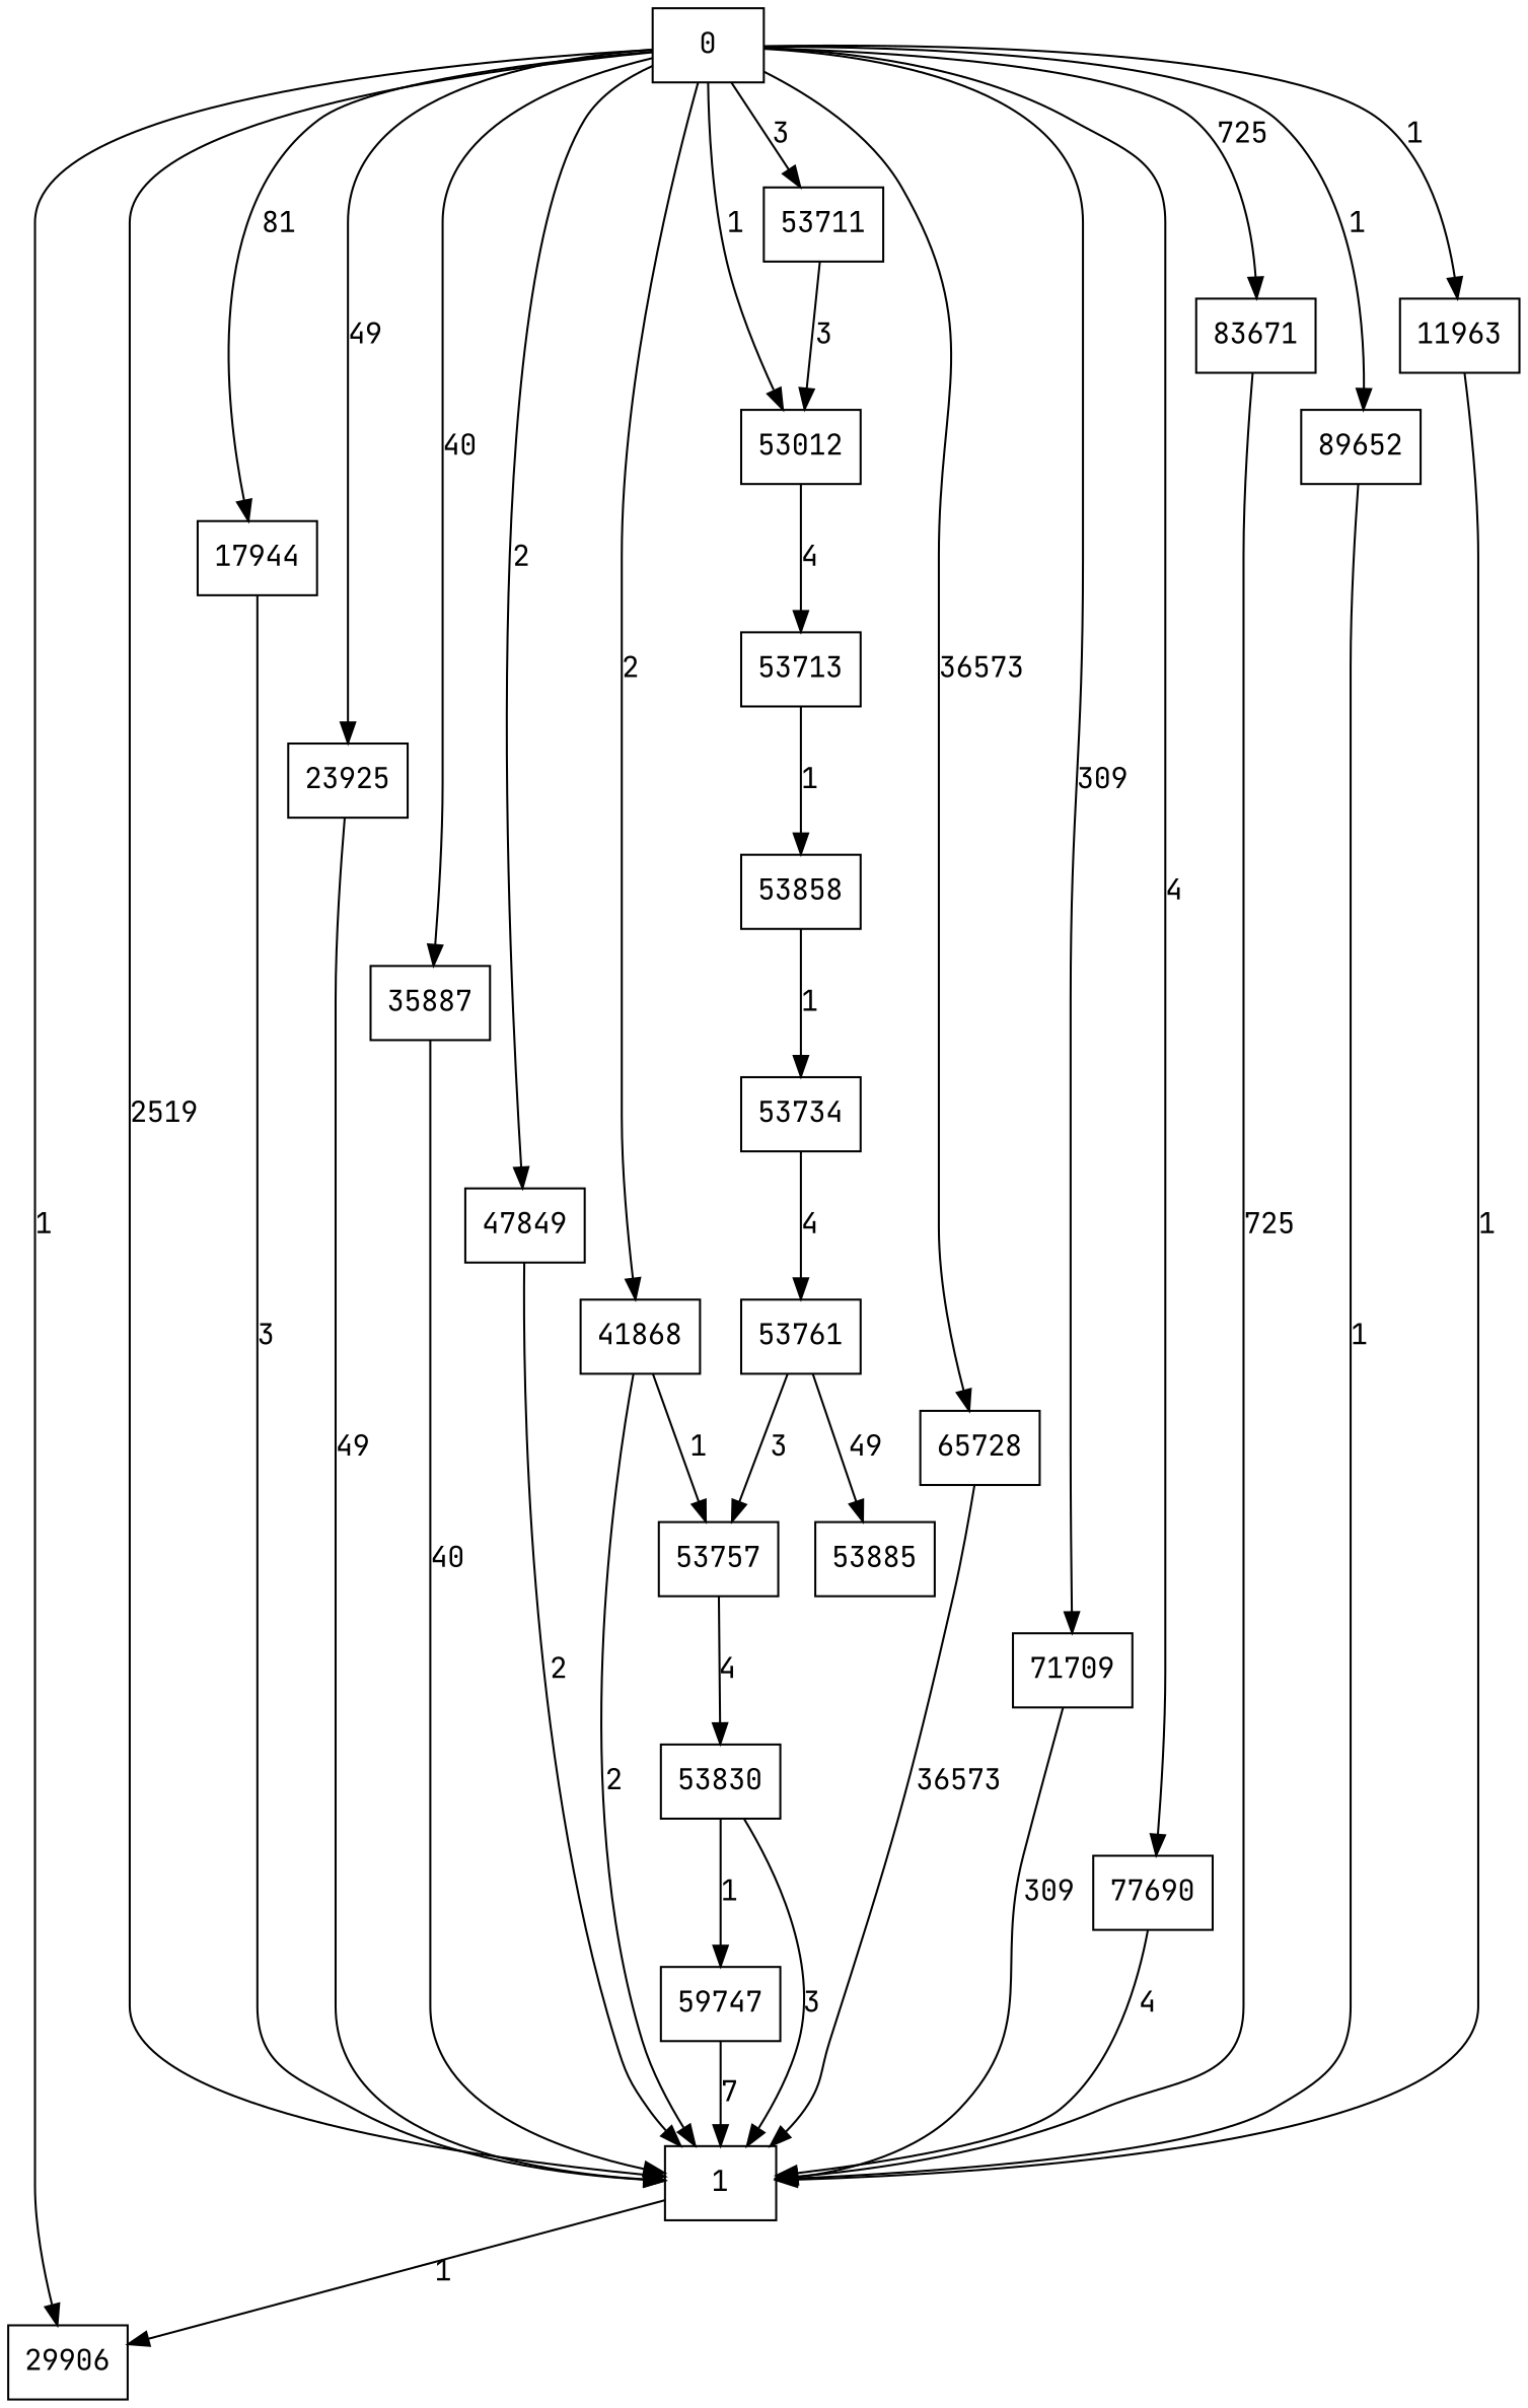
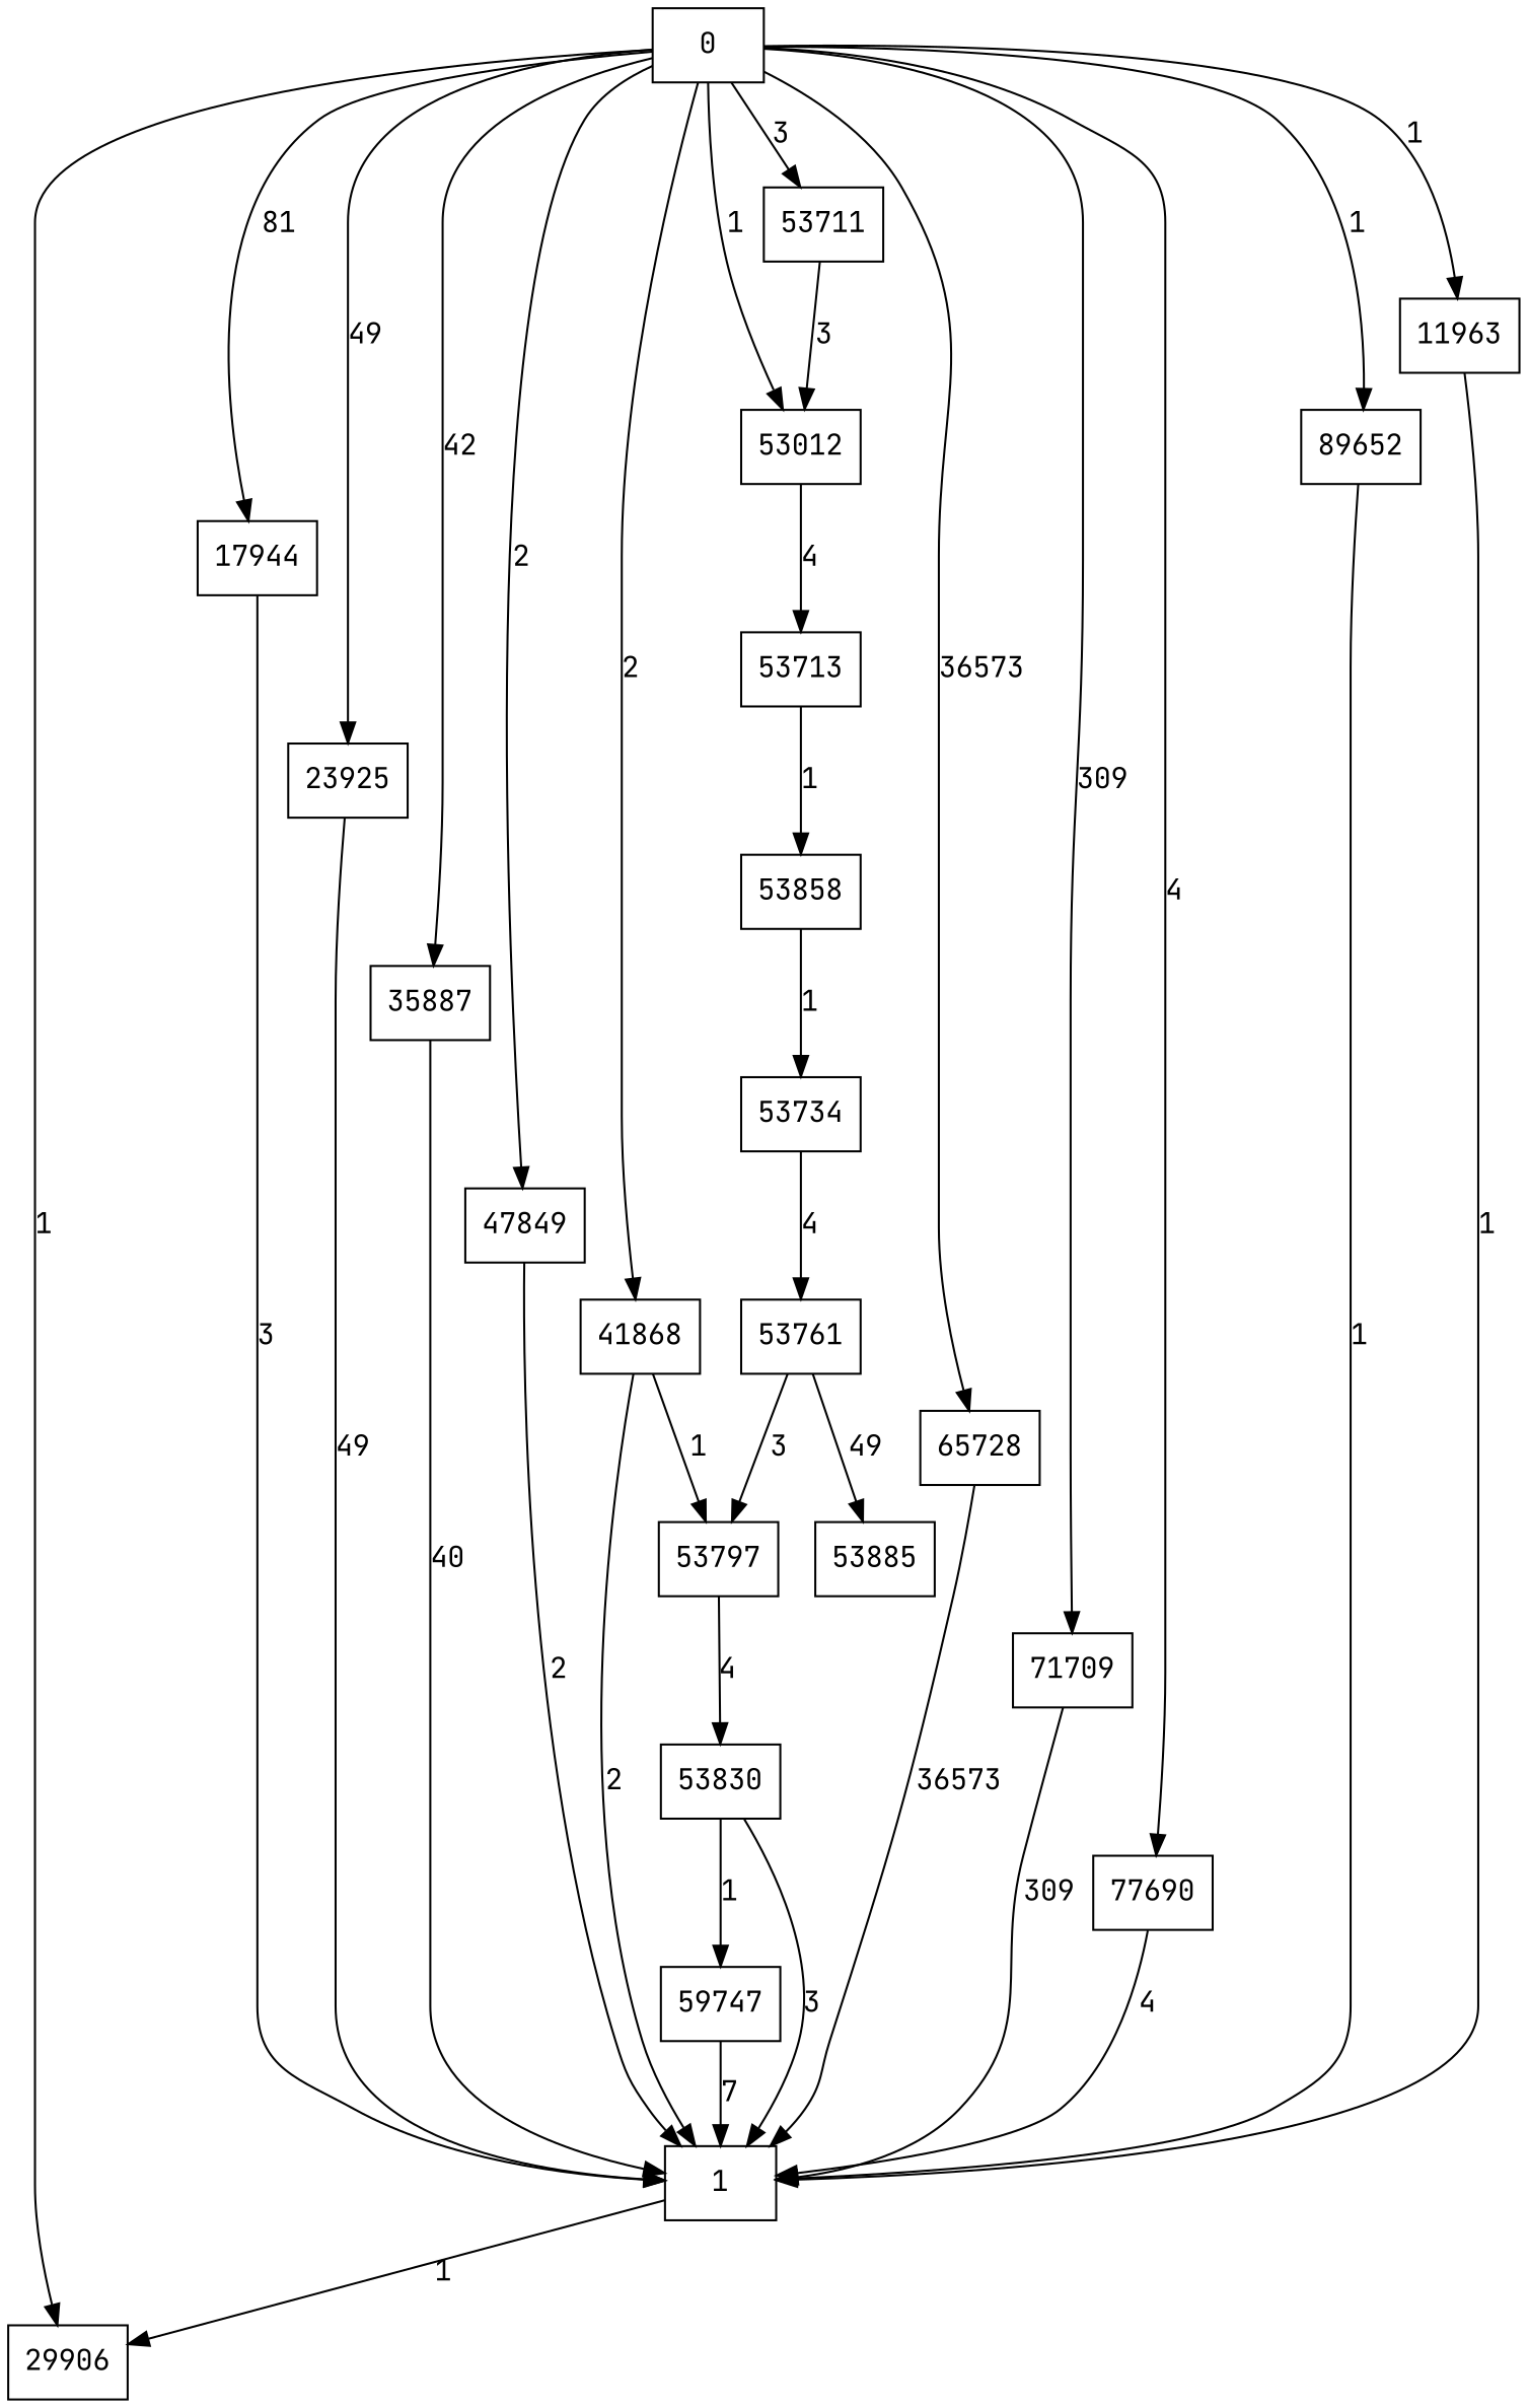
  digraph {
    fontname="JetBrains Mono"
    rankdir=TB
    node [fontname="JetBrains Mono" shape=rectangle]
    edge [fontname="JetBrains Mono"]
    11963
    1
    29906
    17944
    23925
    35887
    41868
-   53797 [label=53757]
+   53797
    47849
    n10 [label=53012]
    53711
    53713
    n13 [label=53858]
    53734
    53761
    53885
    53830
    59747
    65728
    71709
    77690
-   83671
    89652
    0
    11963 -> 1 [label=1]
    1 -> 29906 [label=1]
    17944 -> 1 [label=3]
    23925 -> 1 [label=49]
    35887 -> 1 [label=40]
    41868 -> 1 [label=2]
    41868 -> 53797 [label=1]
    53797 -> 53830 [label=4]
    47849 -> 1 [label=2]
    n10 -> 53713 [label=4]
    53711 -> n10 [label=3]
    53713 -> n13 [label=1]
    n13 -> 53734 [label=1]
    53734 -> 53761 [label=4]
    53761 -> 53797 [label=3]
    53761 -> 53885 [label=49]
    53830 -> 1 [label=3]
    53830 -> 59747 [label=1]
    59747 -> 1 [label=7]
    65728 -> 1 [label=36573]
    71709 -> 1 [label=309]
    77690 -> 1 [label=4]
-   83671 -> 1 [label=725]
    89652 -> 1 [label=1]
    0 -> 11963 [label=1]
-   0 -> 1 [label=2519]
    0 -> 29906 [label=1]
    0 -> 17944 [label=81]
    0 -> 23925 [label=49]
-   0 -> 35887 [label=40]
+   0 -> 35887 [label=42]
    0 -> 41868 [label=2]
    0 -> 47849 [label=2]
    0 -> n10 [label=1]
    0 -> 53711 [label=3]
    0 -> 65728 [label=36573]
    0 -> 71709 [label=309]
    0 -> 77690 [label=4]
-   0 -> 83671 [label=725]
    0 -> 89652 [label=1]
  }
